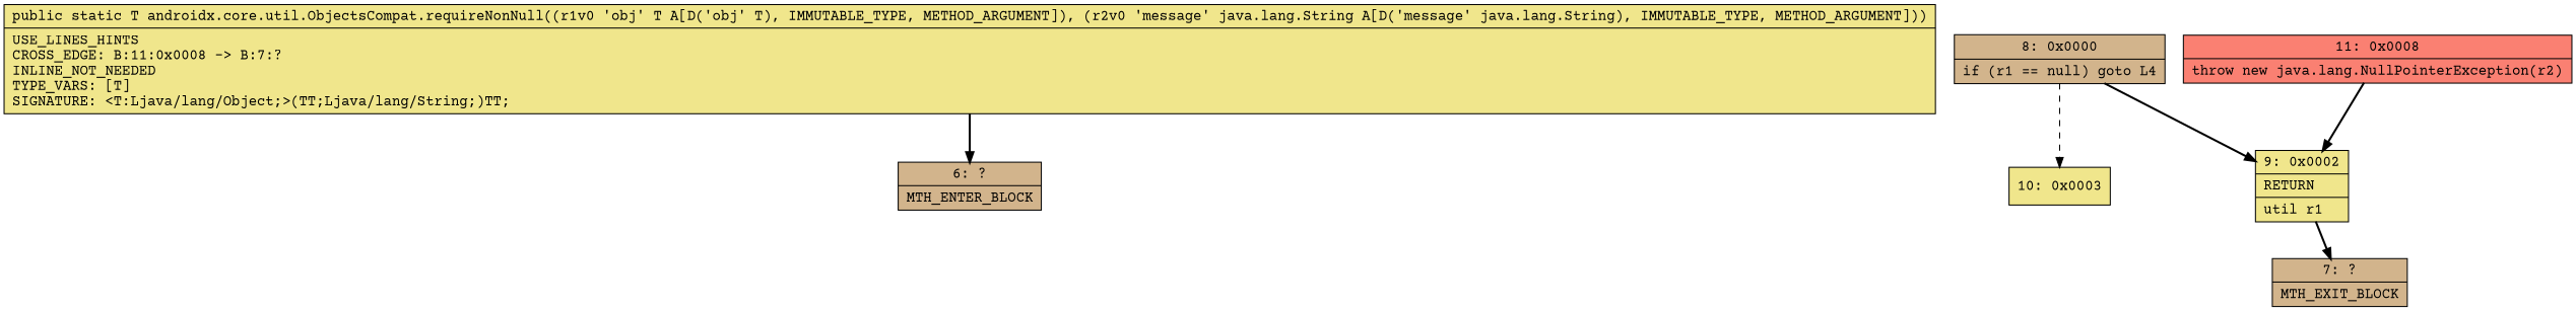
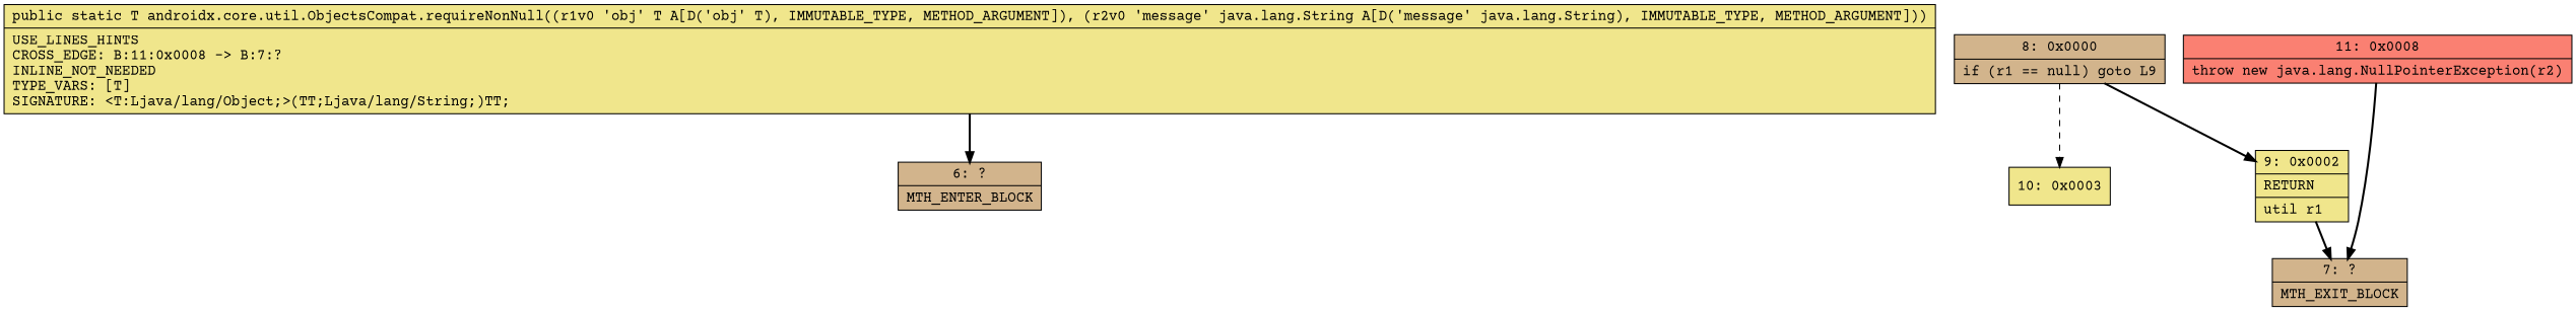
  digraph {
    fontname="Courier Prime"
    node [fillcolor=tan fontname="Courier Prime" shape=record style=filled]
    edge [fontname="Courier Prime" style=bold]
    n1 [label="{6\:\ ?|MTH_ENTER_BLOCK\l}"]
-   n2 [label="{8\:\ 0x0000|if (r1 == null) goto L4\l}"]
+   n2 [label="{8\:\ 0x0000|if (r1 == null) goto L9\l}"]
    n3 [fillcolor=khaki label="{9\:\ 0x0002|RETURN\l|util r1\l}"]
    n4 [fillcolor=khaki label="{10\:\ 0x0003}"]
    n5 [label="{7\:\ ?|MTH_EXIT_BLOCK\l}"]
    n6 [fillcolor=salmon label="{11\:\ 0x0008|throw new java.lang.NullPointerException(r2)\l}"]
    n7 [fillcolor=khaki label="{public static T androidx.core.util.ObjectsCompat.requireNonNull((r1v0 'obj' T A[D('obj' T), IMMUTABLE_TYPE, METHOD_ARGUMENT]), (r2v0 'message' java.lang.String A[D('message' java.lang.String), IMMUTABLE_TYPE, METHOD_ARGUMENT]))  | USE_LINES_HINTS\lCROSS_EDGE: B:11:0x0008 \-\> B:7:?\lINLINE_NOT_NEEDED\lTYPE_VARS: [T]\lSIGNATURE: \<T:Ljava\/lang\/Object;\>(TT;Ljava\/lang\/String;)TT;\l}"]
    n2 -> n3
    n2 -> n4 [style=dashed]
    n3 -> n5
-   n6 -> n3
+   n6 -> n5
    n7 -> n1
  }
